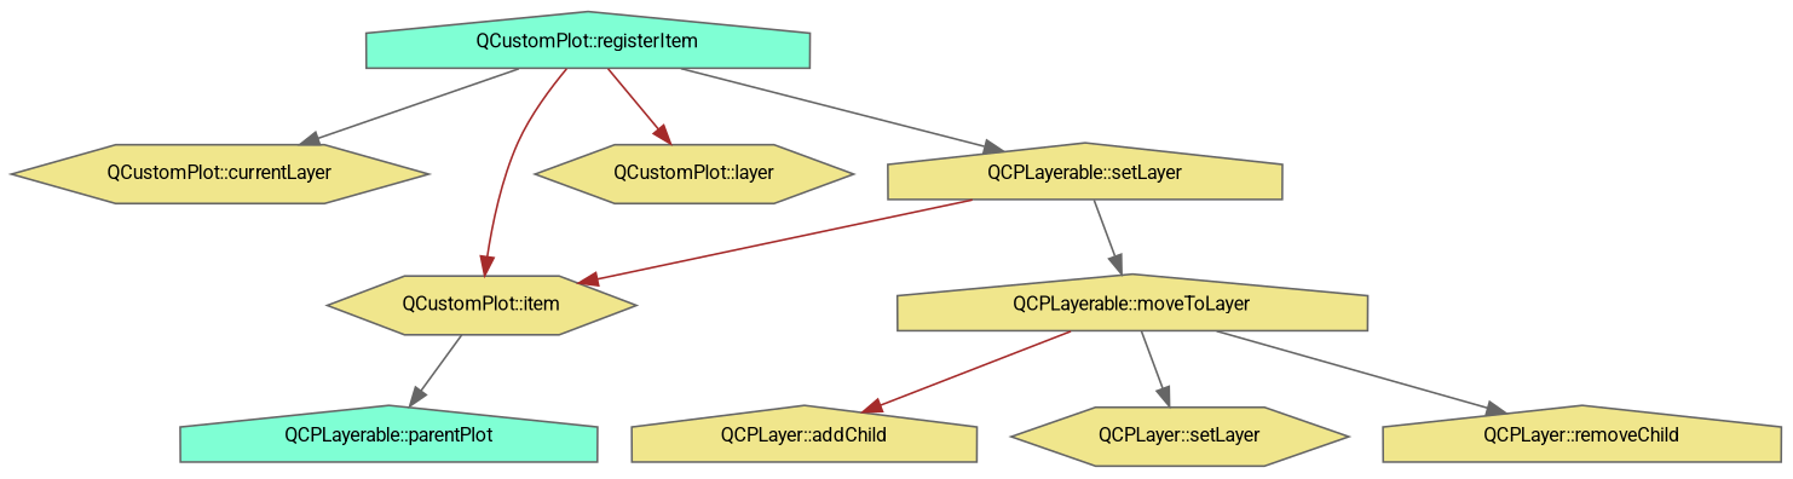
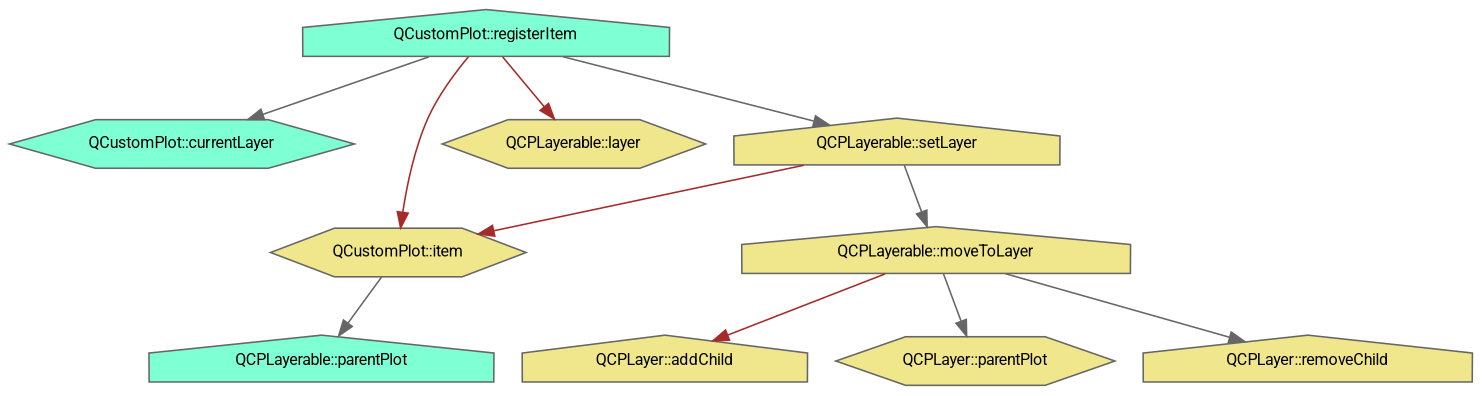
  digraph {
    fontname=Roboto
    rankdir=TB
    node [color=grey40 fillcolor=khaki fontname=Roboto fontsize=10 shape=house style=filled]
    edge [color=gray40 fontname=Roboto fontsize=10 labelfontname=Helvetica labelfontsize=10 style=solid]
    n1 [color=gray40 fillcolor=aquamarine fontcolor=black height=0.2 label="QCustomPlot::registerItem" width=0.4]
-   n2 [height=0.2 label="QCustomPlot::currentLayer" shape=hexagon width=0.4]
+   n2 [fillcolor=aquamarine height=0.2 label="QCustomPlot::currentLayer" shape=hexagon width=0.4]
    n3 [height=0.2 label="QCustomPlot::item" shape=hexagon width=0.4]
-   n4 [height=0.2 label="QCustomPlot::layer" shape=hexagon width=0.4]
+   n4 [height=0.2 label="QCPLayerable::layer" shape=hexagon width=0.4]
    n5 [height=0.2 label="QCPLayerable::setLayer" width=0.4]
    n6 [fillcolor=aquamarine height=0.2 label="QCPLayerable::parentPlot" width=0.4]
    n7 [height=0.2 label="QCPLayerable::moveToLayer" width=0.4]
    n8 [height=0.2 label="QCPLayer::addChild" width=0.4]
-   n9 [height=0.2 label="QCPLayer::setLayer" shape=hexagon width=0.4]
+   n9 [height=0.2 label="QCPLayer::parentPlot" shape=hexagon width=0.4]
    n10 [height=0.2 label="QCPLayer::removeChild" width=0.4]
    n1 -> n2
    n1 -> n3 [color=brown]
    n1 -> n4 [color=brown]
    n1 -> n5
    n3 -> n6
    n5 -> n3 [color=brown]
    n5 -> n7
    n7 -> n8 [color=brown]
    n7 -> n9
    n7 -> n10
  }
